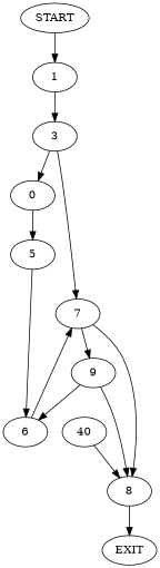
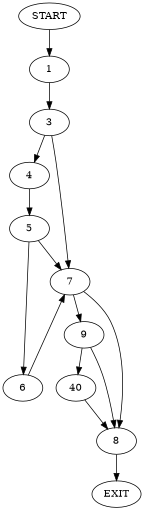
  digraph {
    n1 [label=START]
    1
    3
    n4 [label=EXIT]
-   4 [label=0]
+   4
    7
    5
    6
    8
    9
    n11 [label=40]
    n1 -> 1
    1 -> 3
    3 -> 4
    3 -> 7
    4 -> 5
    7 -> 8
    7 -> 9
+   5 -> 7
    5 -> 6
    6 -> 7
    8 -> n4
    9 -> 8
-   9 -> 6
+   9 -> n11
    n11 -> 8
  }
